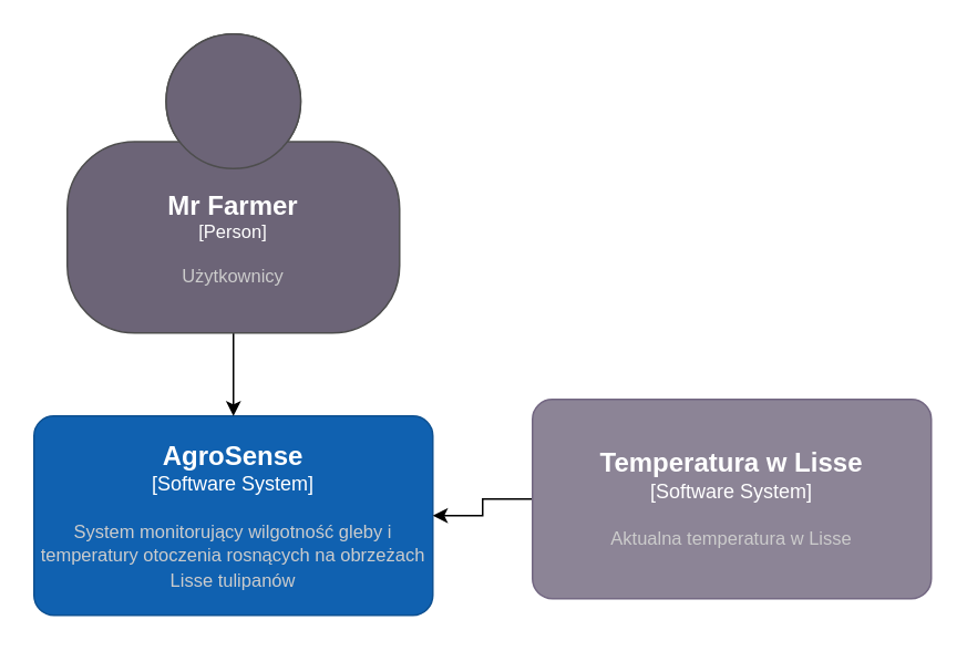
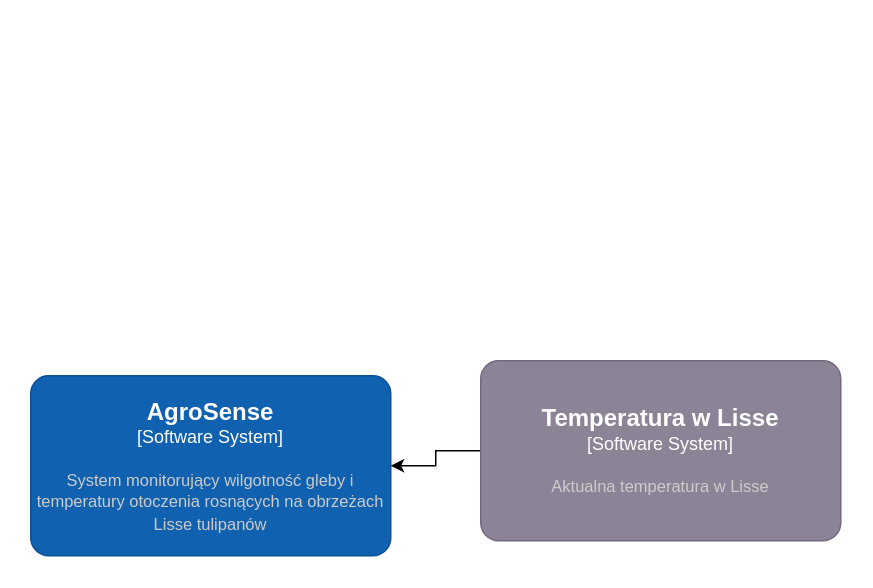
  <mxCell id="0" />
  <mxCell id="1" parent="0" />
  <mxCell id="2" value="&lt;font style=&quot;font-size: 16px&quot;&gt;&lt;b&gt;AgroSense&lt;/b&gt;&lt;/font&gt;&lt;div&gt;[Software System]&lt;/div&gt;&lt;br&gt;&lt;div&gt;&lt;font style=&quot;font-size: 11px&quot;&gt;&lt;font color=&quot;#cccccc&quot;&gt;System monitorujący wilgotność gleby i temperatury otoczenia rosnących na obrzeżach Lisse tulipanów&lt;/font&gt;&lt;/div&gt;" style="rounded=1;whiteSpace=wrap;html=1;labelBackgroundColor=none;fillColor=#1061B0;fontColor=#ffffff;align=center;arcSize=10;strokeColor=#0D5091;metaEdit=1;resizable=0;points=[[0.25,0,0],[0.5,0,0],[0.75,0,0],[1,0.25,0],[1,0.5,0],[1,0.75,0],[0.75,1,0],[0.5,1,0],[0.25,1,0],[0,0.75,0],[0,0.5,0],[0,0.25,0]];" parent="1" vertex="1"><mxGeometry x="20" y="250" width="240" height="120" as="geometry" /></mxCell>
- <mxCell id="3" value="" style="edgeStyle=orthogonalEdgeStyle;rounded=0;orthogonalLoop=1;jettySize=auto;html=1;" parent="1" source="4" target="2" edge="1"><mxGeometry relative="1" as="geometry" /></mxCell>
- <mxCell id="4" value="&lt;font style=&quot;font-size: 16px&quot;&gt;&lt;b&gt;Mr Farmer&lt;/b&gt;&lt;/font&gt;&lt;div&gt;[Person]&lt;/div&gt;&lt;br&gt;&lt;div&gt;&lt;font style=&quot;font-size: 11px&quot;&gt;&lt;font color=&quot;#cccccc&quot;&gt;Użytkownicy&lt;/font&gt;&lt;/div&gt;" style="html=1;fontSize=11;dashed=0;whiteSpace=wrap;fillColor=#6C6477;strokeColor=#4D4D4D;fontColor=#ffffff;shape=mxgraph.c4.person2;align=center;metaEdit=1;points=[[0.5,0,0],[1,0.5,0],[1,0.75,0],[0.75,1,0],[0.5,1,0],[0.25,1,0],[0,0.75,0],[0,0.5,0]];resizable=0;" parent="1" vertex="1"><mxGeometry x="40" y="20" width="200" height="180" as="geometry" /></mxCell>
  <mxCell id="5" value="" style="edgeStyle=orthogonalEdgeStyle;rounded=0;orthogonalLoop=1;jettySize=auto;html=1;" parent="1" source="6" target="2" edge="1"><mxGeometry relative="1" as="geometry" /></mxCell>
  <mxCell id="6" value="&lt;font style=&quot;font-size: 16px&quot;&gt;&lt;b&gt;Temperatura w Lisse&lt;/b&gt;&lt;/font&gt;&lt;div&gt;[Software System]&lt;/div&gt;&lt;br&gt;&lt;div&gt;&lt;font style=&quot;font-size: 11px&quot;&gt;&lt;font color=&quot;#cccccc&quot;&gt;Aktualna temperatura w Lisse&lt;/font&gt;&lt;/div&gt;" style="rounded=1;whiteSpace=wrap;html=1;labelBackgroundColor=none;fillColor=#8C8496;fontColor=#ffffff;align=center;arcSize=10;strokeColor=#736782;metaEdit=1;resizable=0;points=[[0.25,0,0],[0.5,0,0],[0.75,0,0],[1,0.25,0],[1,0.5,0],[1,0.75,0],[0.75,1,0],[0.5,1,0],[0.25,1,0],[0,0.75,0],[0,0.5,0],[0,0.25,0]];" parent="1" vertex="1"><mxGeometry x="320" y="240" width="240" height="120" as="geometry" /></mxCell>
